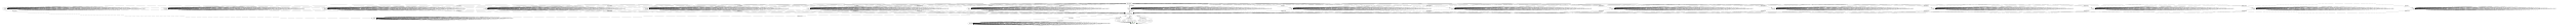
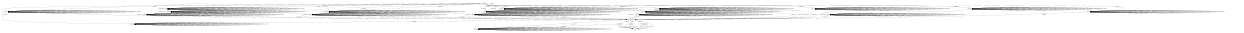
  digraph {
    fontname=Merriweather
    node [fontname=Merriweather]
    edge [fontname=Merriweather]
    qBug
    qComputeStart
    qAccept [color=green shape=triangle]
    qCompute1
    n5 [label=qCompute3]
    qComputeP5
    qGhost
    qGround
    qDark
    qDragon
    qElectric
    qFairy
    qFighting
    qFire
    qFlying
    qGrass
    qIce
    qNormal
    qPoison
    qPsychic
    qReadMove
    qRock
    qSteel
    qWater
+   NOPE [color=red shape=triangle]
    qBug -> qBug [label="Normal;WR(1);RIGHT"]
    qBug -> qBug [label="Fire;WR(0.5);RIGHT"]
    qBug -> qBug [label="Water;WR(1);RIGHT"]
    qBug -> qBug [label="Electric;WR(1);RIGHT"]
    qBug -> qBug [label="Grass;WR(2);RIGHT"]
    qBug -> qBug [label="Ice;WR(1);RIGHT"]
    qBug -> qBug [label="Fighting;WR(0.5);RIGHT"]
    qBug -> qBug [label="Poison;WR(0.5);RIGHT"]
    qBug -> qBug [label="Ground;WR(1);RIGHT"]
    qBug -> qBug [label="Flying;WR(0.5);RIGHT"]
    qBug -> qBug [label="Psychic;WR(2);RIGHT"]
    qBug -> qBug [label="Bug;WR(1);RIGHT"]
    qBug -> qBug [label="Rock;WR(1);RIGHT"]
    qBug -> qBug [label="Ghost;WR(0.5);RIGHT"]
    qBug -> qBug [label="Dragon;WR(1);RIGHT"]
    qBug -> qBug [label="Dark;WR(2);RIGHT"]
    qBug -> qBug [label="Steel;WR(0.5);RIGHT"]
    qBug -> qBug [label="Fairy;WR(0.5);RIGHT"]
-   qBug -> qComputeStart [label="{empty};LEFT"]
+   qBug -> qGrass [label="{empty};LEFT"]
    qComputeStart -> qAccept [label=4]
    qComputeStart -> qCompute1 [label="1;LEFT"]
    qComputeStart -> n5 [label="2;LEFT"]
    qComputeStart -> qComputeP5 [label="0.5;LEFT"]
    qComputeStart -> qGhost [label="{empty};LEFT"]
    qCompute1 -> qAccept [label=0]
    qCompute1 -> qAccept [label=0.5]
    qCompute1 -> qAccept [label=1]
    qCompute1 -> qAccept [label=2]
    qCompute1 -> qGround [label="Ground;RIGHT"]
    n5 -> qAccept [label=0]
    n5 -> qAccept [label="0.5;WR(1)"]
    n5 -> qAccept [label="1;WR(2)"]
    n5 -> qAccept [label="2;WR(4)"]
    qComputeP5 -> qAccept [label=0]
    qComputeP5 -> qAccept [label="0.5;WR(0.25)"]
    qComputeP5 -> qAccept [label="1;WR(0.5)"]
    qComputeP5 -> qAccept [label="2;WR(1)"]
    qGhost -> qGhost [label="Normal;WR(0);RIGHT"]
    qGhost -> qGhost [label="Fire;WR(1);RIGHT"]
    qGhost -> qGhost [label="Water;WR(1);RIGHT"]
    qGhost -> qGhost [label="Electric;WR(1);RIGHT"]
    qGhost -> qGhost [label="Grass;WR(1);RIGHT"]
    qGhost -> qGhost [label="Ice;WR(1);RIGHT"]
    qGhost -> qGhost [label="Fighting;WR(1);RIGHT"]
    qGhost -> qGhost [label="Poison;WR(1);RIGHT"]
    qGhost -> qGhost [label="Ground;WR(1);RIGHT"]
    qGhost -> qGhost [label="Flying;WR(1);RIGHT"]
    qGhost -> qGhost [label="Psychic;WR(2);RIGHT"]
    qGhost -> qGhost [label="Bug;WR(1);RIGHT"]
    qGhost -> qGhost [label="Rock;WR(1);RIGHT"]
    qGhost -> qGhost [label="Ghost;WR(2);RIGHT"]
    qGhost -> qGhost [label="Dragon;WR(1);RIGHT"]
    qGhost -> qGhost [label="Dark;WR(0.5);RIGHT"]
    qGhost -> qGhost [label="Steel;WR(1);RIGHT"]
    qGhost -> qGhost [label="Fairy;WR(1);RIGHT"]
    qGround -> qComputeStart [label="{empty};LEFT"]
    qGround -> qGround [label="Normal;WR(1);RIGHT"]
    qGround -> qGround [label="Fire;WR(2);RIGHT"]
    qGround -> qGround [label="Water;WR(1);RIGHT"]
    qGround -> qGround [label="Electric;WR(2);RIGHT"]
    qGround -> qGround [label="Grass;WR(0.5);RIGHT"]
    qGround -> qGround [label="Ice;WR(1);RIGHT"]
    qGround -> qGround [label="Fighting;WR(1);RIGHT"]
    qGround -> qGround [label="Poison;WR(2);RIGHT"]
    qGround -> qGround [label="Ground;WR(1);RIGHT"]
    qGround -> qGround [label="Flying;WR(0);RIGHT"]
    qGround -> qGround [label="Psychic;WR(1);RIGHT"]
    qGround -> qGround [label="Bug;WR(0.5);RIGHT"]
    qGround -> qGround [label="Rock;WR(2);RIGHT"]
    qGround -> qGround [label="Ghost;WR(1);RIGHT"]
    qGround -> qGround [label="Dragon;WR(1);RIGHT"]
    qGround -> qGround [label="Dark;WR(1);RIGHT"]
    qGround -> qGround [label="Steel;WR(2);RIGHT"]
    qGround -> qGround [label="Fairy;WR(1);RIGHT"]
    qDark -> qComputeStart [label="{empty};LEFT"]
    qDark -> qDark [label="Normal;WR(1);RIGHT"]
    qDark -> qDark [label="Fire;WR(1);RIGHT"]
    qDark -> qDark [label="Water;WR(1);RIGHT"]
    qDark -> qDark [label="Electric;WR(1);RIGHT"]
    qDark -> qDark [label="Grass;WR(1);RIGHT"]
    qDark -> qDark [label="Ice;WR(1);RIGHT"]
    qDark -> qDark [label="Fighting;WR(0.5);RIGHT"]
    qDark -> qDark [label="Poison;WR(1);RIGHT"]
    qDark -> qDark [label="Ground;WR(1);RIGHT"]
    qDark -> qDark [label="Flying;WR(1);RIGHT"]
    qDark -> qDark [label="Psychic;WR(2);RIGHT"]
    qDark -> qDark [label="Bug;WR(1);RIGHT"]
    qDark -> qDark [label="Rock;WR(1);RIGHT"]
    qDark -> qDark [label="Ghost;WR(2);RIGHT"]
    qDark -> qDark [label="Dragon;WR(1);RIGHT"]
    qDark -> qDark [label="Dark;WR(0.5);RIGHT"]
    qDark -> qDark [label="Steel;WR(1);RIGHT"]
    qDark -> qDark [label="Fairy;WR(0.5);RIGHT"]
    qDragon -> qComputeStart [label="{empty};LEFT"]
    qDragon -> qDragon [label="Normal;WR(1);RIGHT"]
    qDragon -> qDragon [label="Fire;WR(1);RIGHT"]
    qDragon -> qDragon [label="Water;WR(1);RIGHT"]
    qDragon -> qDragon [label="Electric;WR(1);RIGHT"]
    qDragon -> qDragon [label="Grass;WR(1);RIGHT"]
    qDragon -> qDragon [label="Ice;WR(1);RIGHT"]
    qDragon -> qDragon [label="Fighting;WR(1);RIGHT"]
    qDragon -> qDragon [label="Poison;WR(1);RIGHT"]
    qDragon -> qDragon [label="Ground;WR(1);RIGHT"]
    qDragon -> qDragon [label="Flying;WR(1);RIGHT"]
    qDragon -> qDragon [label="Psychic;WR(1);RIGHT"]
    qDragon -> qDragon [label="Bug;WR(1);RIGHT"]
    qDragon -> qDragon [label="Rock;WR(1);RIGHT"]
    qDragon -> qDragon [label="Ghost;WR(1);RIGHT"]
    qDragon -> qDragon [label="Dragon;WR(2);RIGHT"]
    qDragon -> qDragon [label="Dark;WR(1);RIGHT"]
    qDragon -> qDragon [label="Steel;WR(0.5);RIGHT"]
    qDragon -> qDragon [label="Fairy;WR(0);RIGHT"]
    qElectric -> qComputeStart [label="{empty};LEFT"]
    qElectric -> qElectric [label="Normal;WR(1);RIGHT"]
    qElectric -> qElectric [label="Fire;WR(1);RIGHT"]
    qElectric -> qElectric [label="Water;WR(2);RIGHT"]
    qElectric -> qElectric [label="Electric;WR(0.5);RIGHT"]
    qElectric -> qElectric [label="Grass;WR(0.5);RIGHT"]
    qElectric -> qElectric [label="Ice;WR(1);RIGHT"]
    qElectric -> qElectric [label="Fighting;WR(1);RIGHT"]
    qElectric -> qElectric [label="Poison;WR(1);RIGHT"]
    qElectric -> qElectric [label="Ground;WR(0);RIGHT"]
    qElectric -> qElectric [label="Flying;WR(2);RIGHT"]
    qElectric -> qElectric [label="Psychic;WR(1);RIGHT"]
    qElectric -> qElectric [label="Bug;WR(1);RIGHT"]
    qElectric -> qElectric [label="Rock;WR(1);RIGHT"]
    qElectric -> qElectric [label="Ghost;WR(1);RIGHT"]
    qElectric -> qElectric [label="Dragon;WR(0.5);RIGHT"]
    qElectric -> qElectric [label="Dark;WR(1);RIGHT"]
    qElectric -> qElectric [label="Steel;WR(1);RIGHT"]
    qElectric -> qElectric [label="Fairy;WR(1);RIGHT"]
    qFairy -> qComputeStart [label="{empty};LEFT"]
    qFairy -> qFairy [label="Normal;WR(1);RIGHT"]
    qFairy -> qFairy [label="Fire;WR(0.5);RIGHT"]
    qFairy -> qFairy [label="Water;WR(1);RIGHT"]
    qFairy -> qFairy [label="Electric;WR(1);RIGHT"]
    qFairy -> qFairy [label="Grass;WR(1);RIGHT"]
    qFairy -> qFairy [label="Ice;WR(1);RIGHT"]
    qFairy -> qFairy [label="Fighting;WR(2);RIGHT"]
    qFairy -> qFairy [label="Poison;WR(0.5);RIGHT"]
    qFairy -> qFairy [label="Ground;WR(1);RIGHT"]
    qFairy -> qFairy [label="Flying;WR(1);RIGHT"]
    qFairy -> qFairy [label="Psychic;WR(1);RIGHT"]
    qFairy -> qFairy [label="Bug;WR(1);RIGHT"]
    qFairy -> qFairy [label="Rock;WR(1);RIGHT"]
    qFairy -> qFairy [label="Ghost;WR(1);RIGHT"]
    qFairy -> qFairy [label="Dragon;WR(2);RIGHT"]
    qFairy -> qFairy [label="Dark;WR(2);RIGHT"]
    qFairy -> qFairy [label="Steel;WR(0.5);RIGHT"]
    qFairy -> qFairy [label="Fairy;WR(1);RIGHT"]
    qFighting -> qComputeStart [label="{empty};LEFT"]
    qFighting -> qFighting [label="Normal;WR(2);RIGHT"]
    qFighting -> qFighting [label="Fire;WR(1);RIGHT"]
    qFighting -> qFighting [label="Water;WR(1);RIGHT"]
    qFighting -> qFighting [label="Electric;WR(1);RIGHT"]
    qFighting -> qFighting [label="Grass;WR(1);RIGHT"]
    qFighting -> qFighting [label="Ice;WR(2);RIGHT"]
    qFighting -> qFighting [label="Fighting;WR(1);RIGHT"]
    qFighting -> qFighting [label="Poison;WR(0.5);RIGHT"]
    qFighting -> qFighting [label="Ground;WR(1);RIGHT"]
    qFighting -> qFighting [label="Flying;WR(0.5);RIGHT"]
    qFighting -> qFighting [label="Psychic;WR(0.5);RIGHT"]
    qFighting -> qFighting [label="Bug;WR(0.5);RIGHT"]
    qFighting -> qFighting [label="Rock;WR(2);RIGHT"]
    qFighting -> qFighting [label="Ghost;WR(0);RIGHT"]
    qFighting -> qFighting [label="Dragon;WR(1);RIGHT"]
    qFighting -> qFighting [label="Dark;WR(2);RIGHT"]
    qFighting -> qFighting [label="Steel;WR(2);RIGHT"]
    qFighting -> qFighting [label="Fairy;WR(0.5);RIGHT"]
    qFire -> qComputeStart [label="{empty};LEFT"]
    qFire -> qFire [label="Normal;WR(1);RIGHT"]
    qFire -> qFire [label="Fire;WR(0.5);RIGHT"]
    qFire -> qFire [label="Water;WR(0.5);RIGHT"]
    qFire -> qFire [label="Electric;WR(1);RIGHT"]
    qFire -> qFire [label="Grass;WR(2);RIGHT"]
    qFire -> qFire [label="Ice;WR(2);RIGHT"]
    qFire -> qFire [label="Fighting;WR(1);RIGHT"]
    qFire -> qFire [label="Poison;WR(1);RIGHT"]
    qFire -> qFire [label="Ground;WR(1);RIGHT"]
    qFire -> qFire [label="Flying;WR(1);RIGHT"]
    qFire -> qFire [label="Psychic;WR(1);RIGHT"]
    qFire -> qFire [label="Bug;WR(2);RIGHT"]
    qFire -> qFire [label="Rock;WR(0.5);RIGHT"]
    qFire -> qFire [label="Ghost;WR(1);RIGHT"]
    qFire -> qFire [label="Dragon;WR(0.5);RIGHT"]
    qFire -> qFire [label="Dark;WR(1);RIGHT"]
    qFire -> qFire [label="Steel;WR(2);RIGHT"]
    qFire -> qFire [label="Fairy;WR(1);RIGHT"]
    qFlying -> qComputeStart [label="{empty};LEFT"]
    qFlying -> qFlying [label="Normal;WR(1);RIGHT"]
    qFlying -> qFlying [label="Fire;WR(1);RIGHT"]
    qFlying -> qFlying [label="Water;WR(1);RIGHT"]
    qFlying -> qFlying [label="Electric;WR(0.5);RIGHT"]
    qFlying -> qFlying [label="Grass;WR(2);RIGHT"]
    qFlying -> qFlying [label="Ice;WR(1);RIGHT"]
    qFlying -> qFlying [label="Fighting;WR(2);RIGHT"]
    qFlying -> qFlying [label="Poison;WR(1);RIGHT"]
    qFlying -> qFlying [label="Ground;WR(1);RIGHT"]
    qFlying -> qFlying [label="Flying;WR(1);RIGHT"]
    qFlying -> qFlying [label="Psychic;WR(1);RIGHT"]
    qFlying -> qFlying [label="Bug;WR(2);RIGHT"]
    qFlying -> qFlying [label="Rock;WR(0.5);RIGHT"]
    qFlying -> qFlying [label="Ghost;WR(1);RIGHT"]
    qFlying -> qFlying [label="Dragon;WR(1);RIGHT"]
    qFlying -> qFlying [label="Dark;WR(1);RIGHT"]
    qFlying -> qFlying [label="Steel;WR(0.5);RIGHT"]
    qFlying -> qFlying [label="Fairy;WR(1);RIGHT"]
    qGrass -> qComputeStart [label="{empty};LEFT"]
    qGrass -> qGrass [label="Normal;WR(1);RIGHT"]
    qGrass -> qGrass [label="Fire;WR(0.5);RIGHT"]
    qGrass -> qGrass [label="Water;WR(2);RIGHT"]
    qGrass -> qGrass [label="Electric;WR(1);RIGHT"]
    qGrass -> qGrass [label="Grass;WR(0.5);RIGHT"]
    qGrass -> qGrass [label="Ice;WR(1);RIGHT"]
    qGrass -> qGrass [label="Fighting;WR(1);RIGHT"]
    qGrass -> qGrass [label="Poison;WR(0.5);RIGHT"]
    qGrass -> qGrass [label="Ground;WR(2);RIGHT"]
    qGrass -> qGrass [label="Flying;WR(0.5);RIGHT"]
    qGrass -> qGrass [label="Psychic;WR(1);RIGHT"]
    qGrass -> qGrass [label="Bug;WR(0.5);RIGHT"]
    qGrass -> qGrass [label="Rock;WR(2);RIGHT"]
    qGrass -> qGrass [label="Ghost;WR(1);RIGHT"]
    qGrass -> qGrass [label="Dragon;WR(0.5);RIGHT"]
    qGrass -> qGrass [label="Dark;WR(1);RIGHT"]
    qGrass -> qGrass [label="Steel;WR(0.5);RIGHT"]
    qGrass -> qGrass [label="Fairy;WR(1);RIGHT"]
    qIce -> qComputeStart [label="{empty};LEFT"]
    qIce -> qIce [label="Normal;WR(1);RIGHT"]
    qIce -> qIce [label="Fire;WR(0.5);RIGHT"]
    qIce -> qIce [label="Water;WR(0.5);RIGHT"]
    qIce -> qIce [label="Electric;WR(1);RIGHT"]
    qIce -> qIce [label="Grass;WR(2);RIGHT"]
    qIce -> qIce [label="Ice;WR(0.5);RIGHT"]
    qIce -> qIce [label="Fighting;WR(1);RIGHT"]
    qIce -> qIce [label="Poison;WR(1);RIGHT"]
    qIce -> qIce [label="Ground;WR(2);RIGHT"]
    qIce -> qIce [label="Flying;WR(2);RIGHT"]
    qIce -> qIce [label="Psychic;WR(1);RIGHT"]
    qIce -> qIce [label="Bug;WR(1);RIGHT"]
    qIce -> qIce [label="Rock;WR(1);RIGHT"]
    qIce -> qIce [label="Ghost;WR(1);RIGHT"]
    qIce -> qIce [label="Dragon;WR(2);RIGHT"]
    qIce -> qIce [label="Dark;WR(1);RIGHT"]
    qIce -> qIce [label="Steel;WR(0.5);RIGHT"]
    qIce -> qIce [label="Fairy;WR(1);RIGHT"]
    qNormal -> qComputeStart [label="{empty};LEFT"]
    qNormal -> qNormal [label="Normal;WR(1);RIGHT"]
    qNormal -> qNormal [label="Fire;WR(1);RIGHT"]
    qNormal -> qNormal [label="Water;WR(1);RIGHT"]
    qNormal -> qNormal [label="Electric;WR(1);RIGHT"]
    qNormal -> qNormal [label="Grass;WR(1);RIGHT"]
    qNormal -> qNormal [label="Ice;WR(1);RIGHT"]
    qNormal -> qNormal [label="Fighting;WR(1);RIGHT"]
    qNormal -> qNormal [label="Poison;WR(1);RIGHT"]
    qNormal -> qNormal [label="Ground;WR(1);RIGHT"]
    qNormal -> qNormal [label="Flying;WR(1);RIGHT"]
    qNormal -> qNormal [label="Psychic;WR(1);RIGHT"]
    qNormal -> qNormal [label="Bug;WR(1);RIGHT"]
    qNormal -> qNormal [label="Rock;WR(0.5);RIGHT"]
    qNormal -> qNormal [label="Ghost;WR(0);RIGHT"]
    qNormal -> qNormal [label="Dragon;WR(1);RIGHT"]
    qNormal -> qNormal [label="Dark;WR(1);RIGHT"]
    qNormal -> qNormal [label="Steel;WR(0.5);RIGHT"]
    qNormal -> qNormal [label="Fairy;WR(1);RIGHT"]
    qPoison -> qComputeStart [label="{empty};LEFT"]
    qPoison -> qPoison [label="Normal;WR(1);RIGHT"]
    qPoison -> qPoison [label="Fire;WR(1);RIGHT"]
    qPoison -> qPoison [label="Water;WR(1);RIGHT"]
    qPoison -> qPoison [label="Electric;WR(1);RIGHT"]
    qPoison -> qPoison [label="Grass;WR(2);RIGHT"]
    qPoison -> qPoison [label="Ice;WR(1);RIGHT"]
    qPoison -> qPoison [label="Fighting;WR(1);RIGHT"]
    qPoison -> qPoison [label="Poison;WR(0.5);RIGHT"]
    qPoison -> qPoison [label="Ground;WR(0.5);RIGHT"]
    qPoison -> qPoison [label="Flying;WR(1);RIGHT"]
    qPoison -> qPoison [label="Psychic;WR(1);RIGHT"]
    qPoison -> qPoison [label="Bug;WR(1);RIGHT"]
    qPoison -> qPoison [label="Rock;WR(0.5);RIGHT"]
    qPoison -> qPoison [label="Ghost;WR(0.5);RIGHT"]
    qPoison -> qPoison [label="Dragon;WR(1);RIGHT"]
    qPoison -> qPoison [label="Dark;WR(1);RIGHT"]
    qPoison -> qPoison [label="Steel;WR(0);RIGHT"]
    qPoison -> qPoison [label="Fairy;WR(2);RIGHT"]
    qPsychic -> qComputeStart [label="{empty};LEFT"]
    qPsychic -> qPsychic [label="Normal;WR(1);RIGHT"]
    qPsychic -> qPsychic [label="Fire;WR(1);RIGHT"]
    qPsychic -> qPsychic [label="Water;WR(1);RIGHT"]
    qPsychic -> qPsychic [label="Electric;WR(1);RIGHT"]
    qPsychic -> qPsychic [label="Grass;WR(1);RIGHT"]
    qPsychic -> qPsychic [label="Ice;WR(1);RIGHT"]
    qPsychic -> qPsychic [label="Fighting;WR(2);RIGHT"]
    qPsychic -> qPsychic [label="Poison;WR(2);RIGHT"]
    qPsychic -> qPsychic [label="Ground;WR(1);RIGHT"]
    qPsychic -> qPsychic [label="Flying;WR(1);RIGHT"]
    qPsychic -> qPsychic [label="Psychic;WR(0.5);RIGHT"]
    qPsychic -> qPsychic [label="Bug;WR(1);RIGHT"]
    qPsychic -> qPsychic [label="Rock;WR(1);RIGHT"]
    qPsychic -> qPsychic [label="Ghost;WR(1);RIGHT"]
    qPsychic -> qPsychic [label="Dragon;WR(1);RIGHT"]
    qPsychic -> qPsychic [label="Dark;WR(0);RIGHT"]
    qPsychic -> qPsychic [label="Steel;WR(0.5);RIGHT"]
    qPsychic -> qPsychic [label="Fairy;WR(1);RIGHT"]
    qReadMove -> qBug [label="Bug;RIGHT"]
    qReadMove -> qGhost [label="Ghost;RIGHT"]
    qReadMove -> qDark [label="Dark;RIGHT"]
    qReadMove -> qDragon [label="Dragon;RIGHT"]
    qReadMove -> qElectric [label="Electric;RIGHT"]
    qReadMove -> qFairy [label="Fairy;RIGHT"]
    qReadMove -> qFighting [label="Fighting;RIGHT"]
    qReadMove -> qFire [label="Fire;RIGHT"]
-   qReadMove -> qFlying [label="Flying;RIGHT"]
    qReadMove -> qGrass [label="Grass;RIGHT"]
    qReadMove -> qIce [label="Ice;RIGHT"]
    qReadMove -> qNormal [label="Normal;RIGHT"]
    qReadMove -> qPoison [label="Poison;RIGHT"]
    qReadMove -> qPsychic [label="Psychic;RIGHT"]
    qReadMove -> qRock [label="Rock;RIGHT"]
    qReadMove -> qSteel [label="Steel;RIGHT"]
    qReadMove -> qWater [label="Water;RIGHT"]
    qRock -> qComputeStart [label="{empty};LEFT"]
    qRock -> qRock [label="Normal;WR(1);RIGHT"]
    qRock -> qRock [label="Fire;WR(2);RIGHT"]
    qRock -> qRock [label="Water;WR(1);RIGHT"]
    qRock -> qRock [label="Electric;WR(1);RIGHT"]
    qRock -> qRock [label="Grass;WR(1);RIGHT"]
    qRock -> qRock [label="Ice;WR(2);RIGHT"]
    qRock -> qRock [label="Fighting;WR(0.5);RIGHT"]
    qRock -> qRock [label="Poison;WR(1);RIGHT"]
    qRock -> qRock [label="Ground;WR(0.5);RIGHT"]
    qRock -> qRock [label="Flying;WR(2);RIGHT"]
    qRock -> qRock [label="Psychic;WR(1);RIGHT"]
    qRock -> qRock [label="Bug;WR(2);RIGHT"]
    qRock -> qRock [label="Rock;WR(1);RIGHT"]
    qRock -> qRock [label="Ghost;WR(1);RIGHT"]
    qRock -> qRock [label="Dragon;WR(1);RIGHT"]
    qRock -> qRock [label="Dark;WR(1);RIGHT"]
    qRock -> qRock [label="Steel;WR(0.5);RIGHT"]
    qRock -> qRock [label="Fairy;WR(1);RIGHT"]
    qSteel -> qComputeStart [label="{empty};LEFT"]
    qSteel -> qSteel [label="Normal;WR(1);RIGHT"]
    qSteel -> qSteel [label="Fire;WR(0.5);RIGHT"]
    qSteel -> qSteel [label="Water;WR(0.5);RIGHT"]
    qSteel -> qSteel [label="Electric;WR(0.5);RIGHT"]
    qSteel -> qSteel [label="Grass;WR(1);RIGHT"]
    qSteel -> qSteel [label="Ice;WR(2);RIGHT"]
    qSteel -> qSteel [label="Fighting;WR(1);RIGHT"]
    qSteel -> qSteel [label="Poison;WR(1);RIGHT"]
    qSteel -> qSteel [label="Ground;WR(1);RIGHT"]
    qSteel -> qSteel [label="Flying;WR(1);RIGHT"]
    qSteel -> qSteel [label="Psychic;WR(1);RIGHT"]
    qSteel -> qSteel [label="Bug;WR(1);RIGHT"]
    qSteel -> qSteel [label="Rock;WR(2);RIGHT"]
    qSteel -> qSteel [label="Ghost;WR(1);RIGHT"]
    qSteel -> qSteel [label="Dragon;WR(1);RIGHT"]
    qSteel -> qSteel [label="Dark;WR(1);RIGHT"]
    qSteel -> qSteel [label="Steel;WR(0.5);RIGHT"]
    qSteel -> qSteel [label="Fairy;WR(2);RIGHT"]
    qWater -> qComputeStart [label="{empty};LEFT"]
    qWater -> qWater [label="Normal;WR(1);RIGHT"]
    qWater -> qWater [label="Fire;WR(2);RIGHT"]
    qWater -> qWater [label="Water;WR(0.5);RIGHT"]
    qWater -> qWater [label="Electric;WR(1);RIGHT"]
    qWater -> qWater [label="Grass;WR(0.5);RIGHT"]
    qWater -> qWater [label="Ice;WR(1);RIGHT"]
    qWater -> qWater [label="Fighting;WR(1);RIGHT"]
    qWater -> qWater [label="Poison;WR(1);RIGHT"]
    qWater -> qWater [label="Ground;WR(2);RIGHT"]
    qWater -> qWater [label="Flying;WR(1);RIGHT"]
    qWater -> qWater [label="Psychic;WR(1);RIGHT"]
    qWater -> qWater [label="Bug;WR(1);RIGHT"]
    qWater -> qWater [label="Rock;WR(2);RIGHT"]
    qWater -> qWater [label="Ghost;WR(1);RIGHT"]
    qWater -> qWater [label="Dragon;WR(0.5);RIGHT"]
    qWater -> qWater [label="Dark;WR(1);RIGHT"]
    qWater -> qWater [label="Steel;WR(1);RIGHT"]
    qWater -> qWater [label="Fairy;WR(1);RIGHT"]
  }
